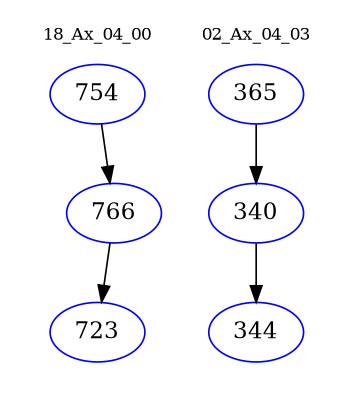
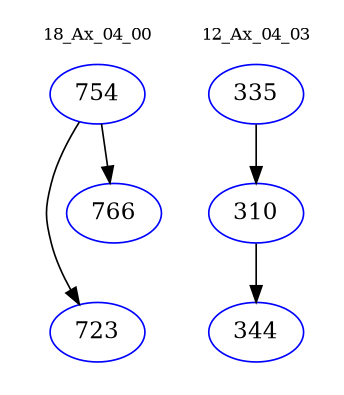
  digraph {
    node [color=blue]
    edge [color=black]
    n1 [label=754]
    n2 [label=723]
    n3 [label=766]
-   n4 [label=340]
-   n5 [label=365]
+   n4 [label=310]
+   n5 [label=335]
    n6 [label=344]
    subgraph cluster_1 {
      color=white
      fontsize=10
      label="18_Ax_04_00"
      n1
      n2
      n3
    }
    subgraph cluster_2 {
      color=white
      fontsize=10
-     label="02_Ax_04_03"
+     label="12_Ax_04_03"
      n4
      n5
      n6
    }
-   n3 -> n2
+   n1 -> n2
    n1 -> n3
    n4 -> n6
    n5 -> n4
  }
